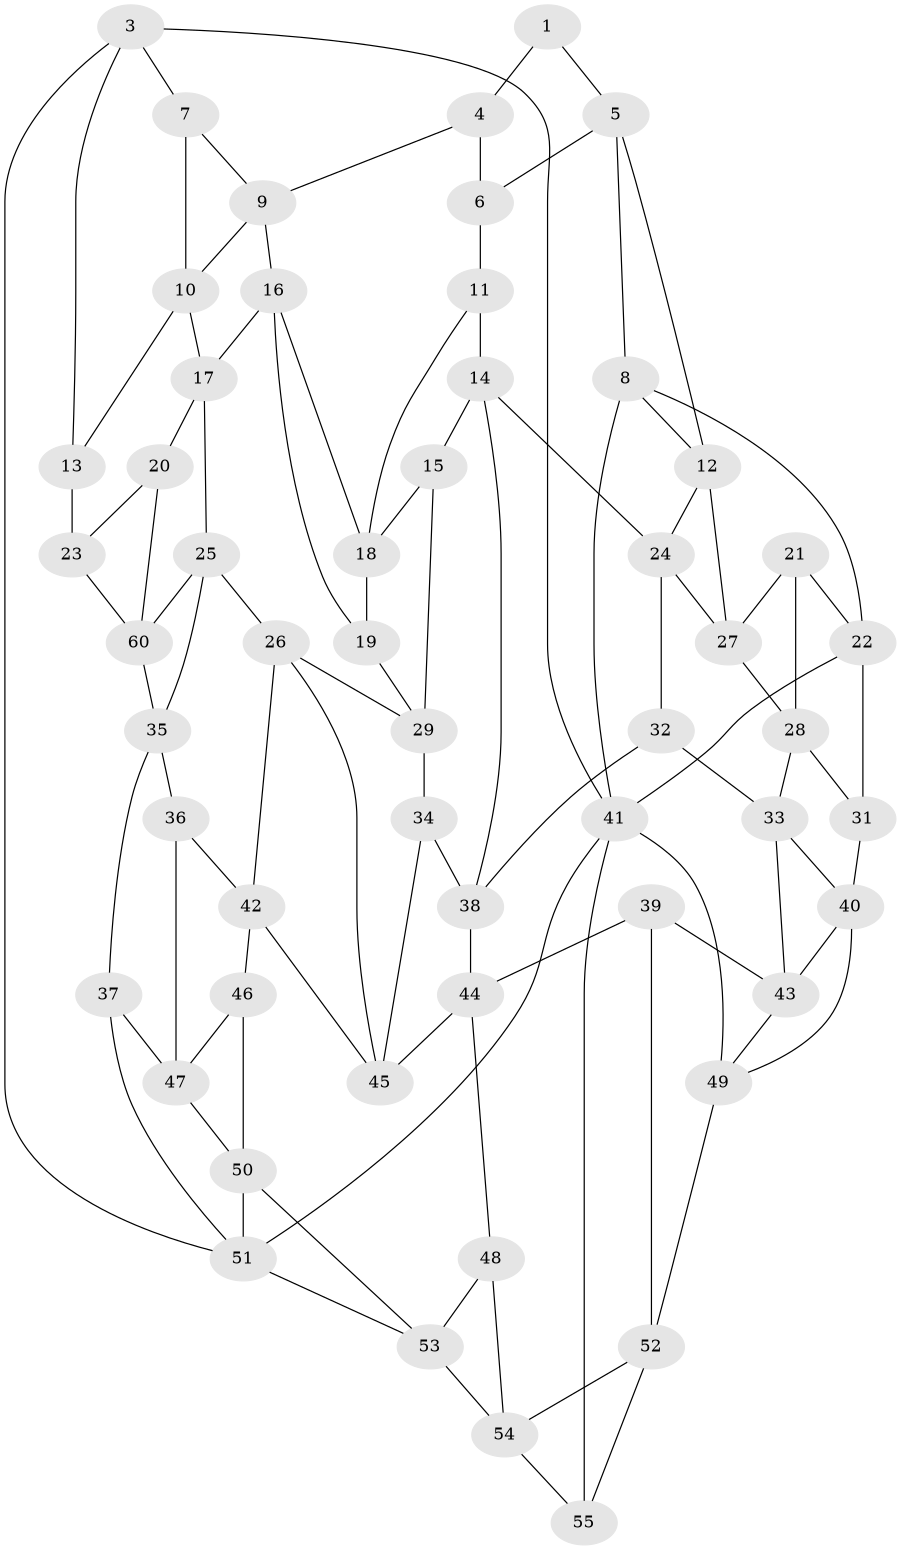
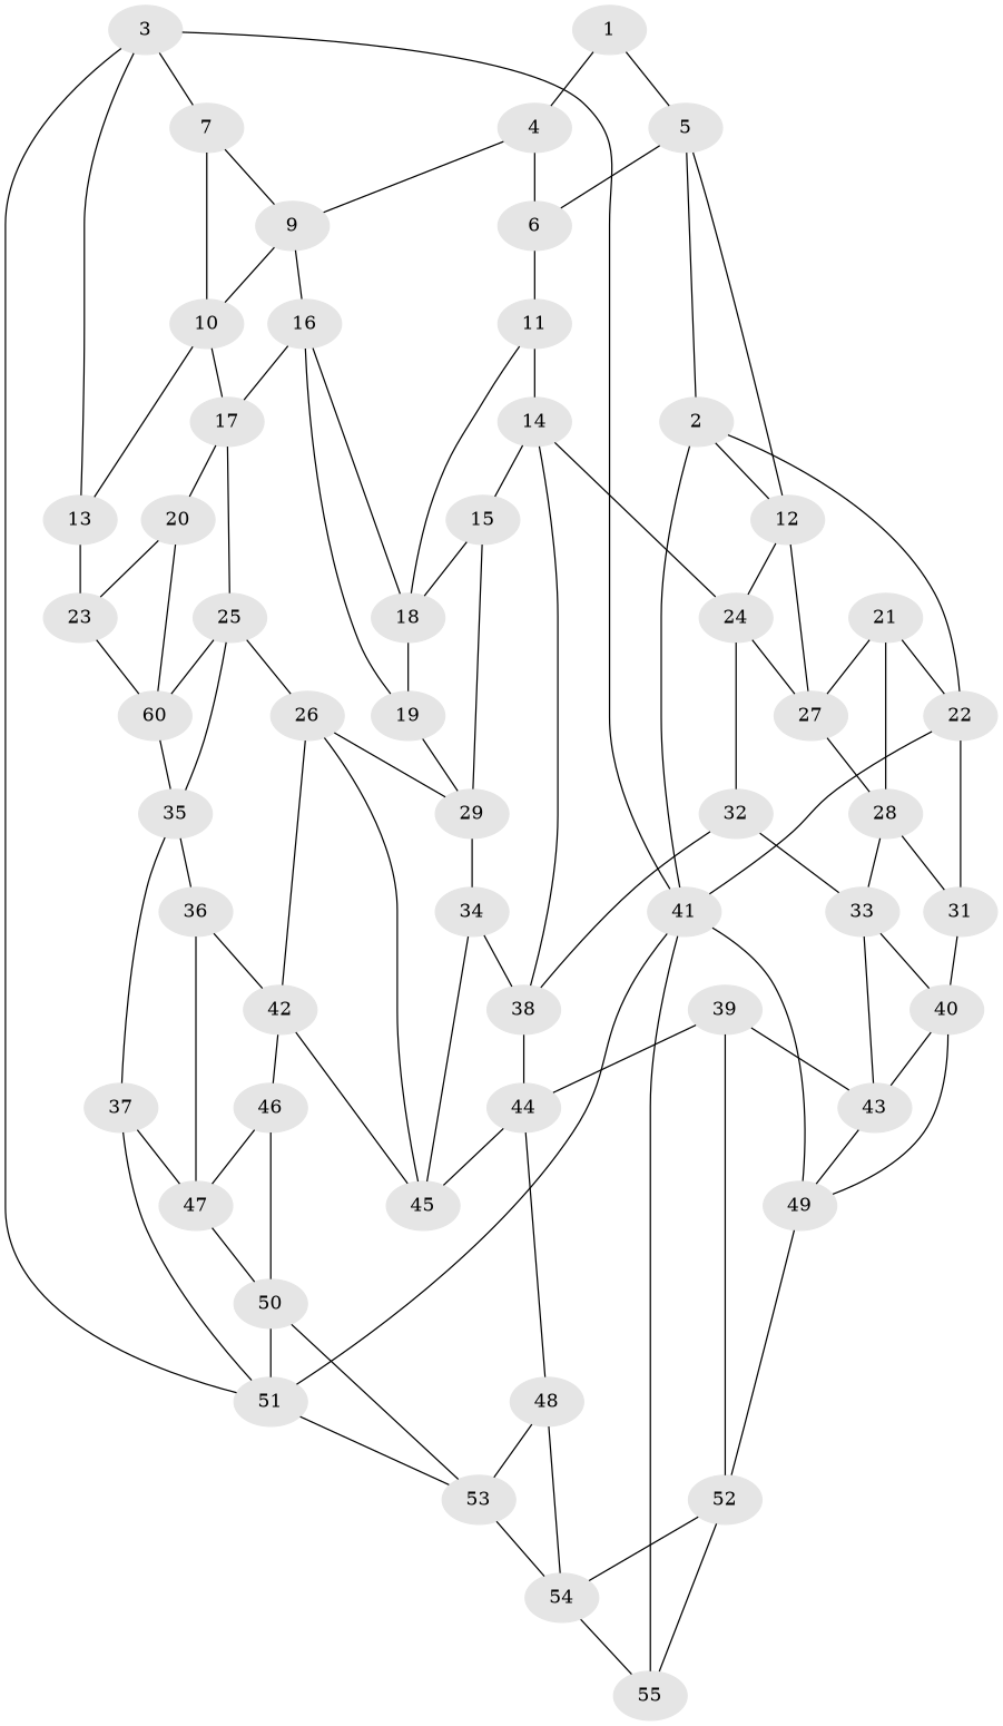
  graph {
    node [color=gray90 style=filled]
    edge [weight=1.0]
    1
    4
    5
    6
    9
-   8
+   8 [label=2]
    12
    3
    7
    13
    41
    51
    10
    23
    49
    55
    53
    11
    16
    22
    24
    27
    14
    18
    17
    31
    19
    20
    25
    15
    38
    32
    28
    n34 [label=60]
    29
    44
    34
    26
    35
    21
    33
    40
    42
    45
    36
    37
    46
    43
    47
    50
    48
    39
    52
    54
    1 -- 4
    1 -- 5
    4 -- 6
    4 -- 9
    5 -- 6
    5 -- 8
    5 -- 12
    6 -- 11 [weight=2.0]
    9 -- 10
    9 -- 16
    8 -- 12
    8 -- 41
    8 -- 22
    12 -- 24
    12 -- 27
    3 -- 7
    3 -- 13
    3 -- 41
    3 -- 51
    7 -- 9
    7 -- 10
    13 -- 23 [weight=2.0]
    41 -- 51
    41 -- 49
    41 -- 55
    51 -- 53
    10 -- 13
    10 -- 17
    23 -- n34
    49 -- 52
    53 -- 54
    11 -- 14
    11 -- 18
    16 -- 18
    16 -- 17
    16 -- 19
    22 -- 41
    22 -- 31
    24 -- 27
    24 -- 32
    27 -- 28
    14 -- 24
    14 -- 15
    14 -- 38
    18 -- 19
    17 -- 20
    17 -- 25
    31 -- 40
    19 -- 29
    20 -- 23
    20 -- n34
    25 -- n34
    25 -- 26
    25 -- 35
    15 -- 18
    15 -- 29
    38 -- 44
    32 -- 38
    32 -- 33
    28 -- 31
    28 -- 33
    n34 -- 35
    29 -- 34
    44 -- 45
    44 -- 48
    34 -- 38
    34 -- 45
    26 -- 29
    26 -- 42
    26 -- 45
    35 -- 36
    35 -- 37
    21 -- 22
    21 -- 27
    21 -- 28
    33 -- 40
    33 -- 43
    40 -- 49
    40 -- 43
    42 -- 45
    42 -- 46
    36 -- 42
    36 -- 47
    37 -- 51
    37 -- 47
    46 -- 47
    46 -- 50
    43 -- 49
    47 -- 50
    50 -- 51
    50 -- 53
    48 -- 53
    48 -- 54
    39 -- 44
    39 -- 43
    39 -- 52
    52 -- 55
    52 -- 54
    54 -- 55
  }
